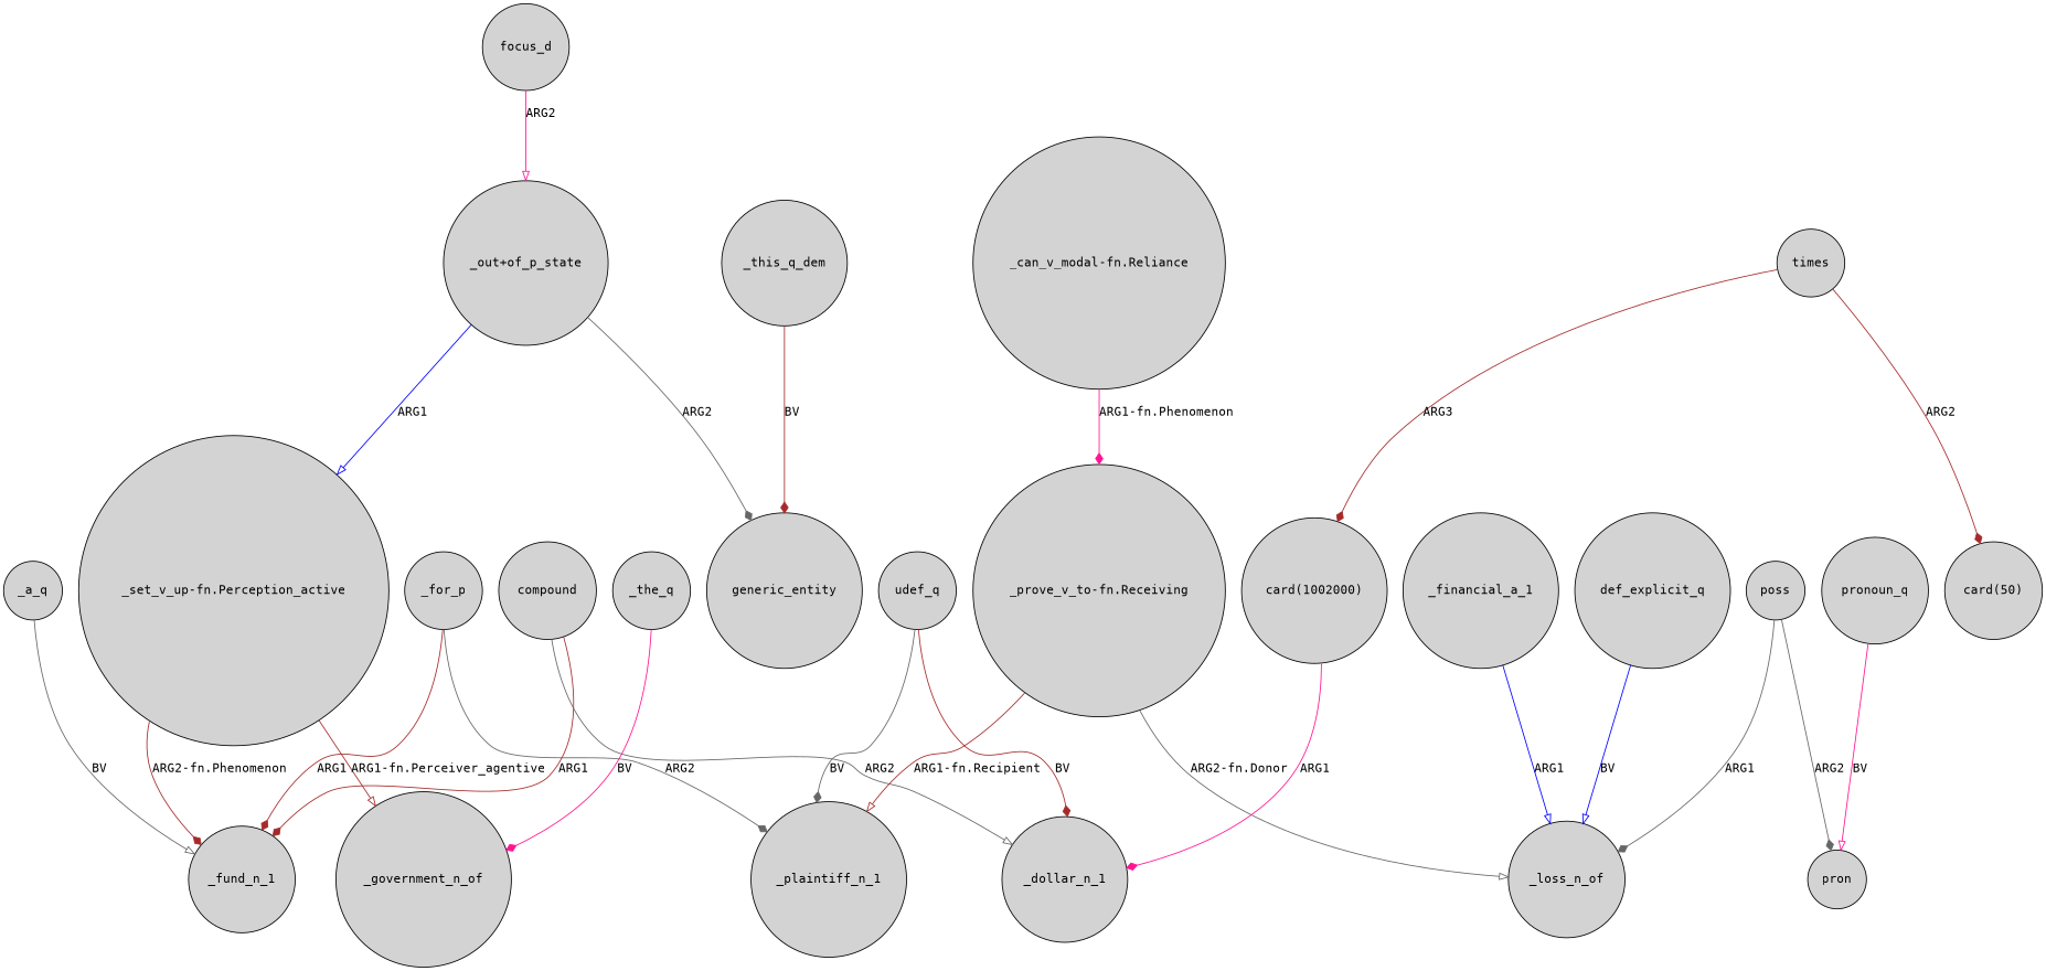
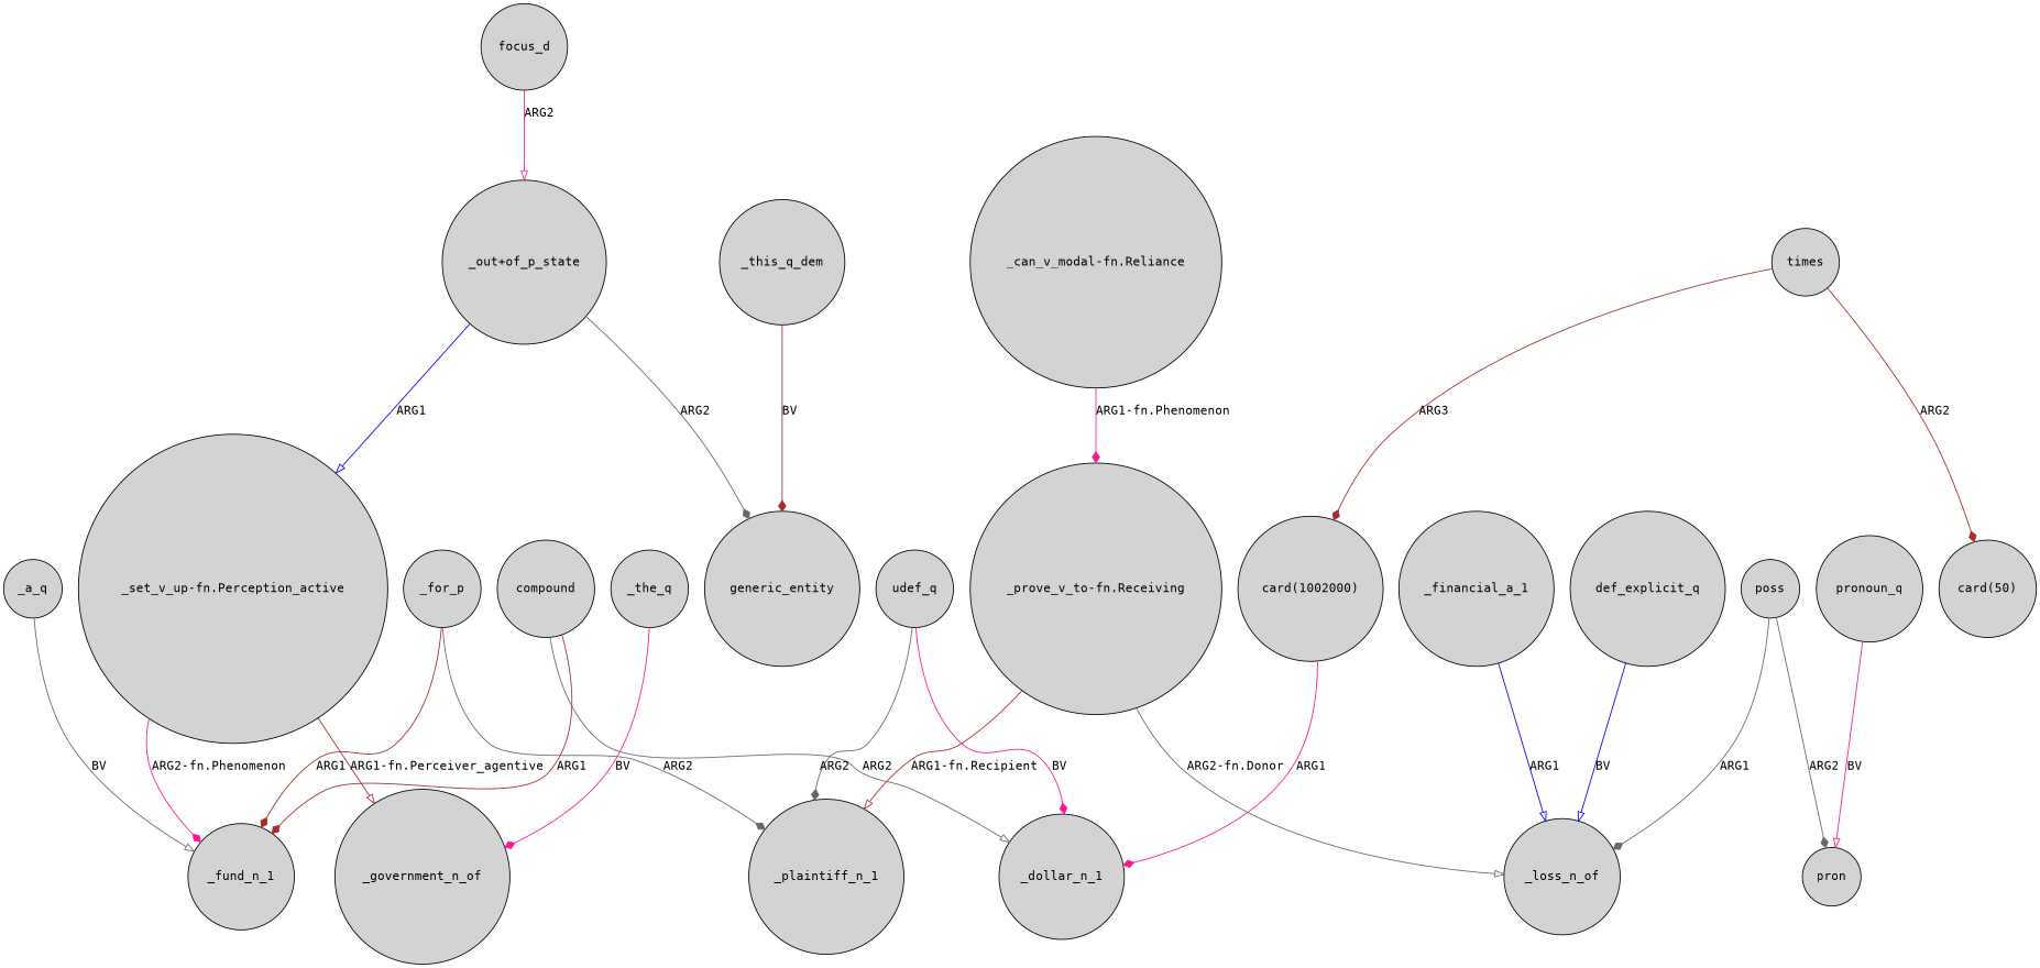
  digraph {
    fontname="DejaVu Sans Mono"
    node [fontname="DejaVu Sans Mono" shape=circle style=filled]
    edge [arrowhead=diamond color=gray40 fontname="DejaVu Sans Mono"]
    compound
    _fund_n_1
    _dollar_n_1
    "_can_v_modal-fn.Reliance"
    "_prove_v_to-fn.Receiving"
    _plaintiff_n_1
    _loss_n_of
    times
    "card(50)"
    n10 [label="card(1002000)"]
    _a_q
    udef_q
    def_explicit_q
    "_set_v_up-fn.Perception_active"
    _government_n_of
    "_out+of_p_state"
    generic_entity
    _financial_a_1
    pronoun_q
    pron
    poss
    _this_q_dem
    _for_p
    _the_q
    focus_d
    compound -> _fund_n_1 [color=brown label=ARG1]
    compound -> _dollar_n_1 [arrowhead=onormal label=ARG2]
    "_can_v_modal-fn.Reliance" -> "_prove_v_to-fn.Receiving" [color=deeppink label="ARG1-fn.Phenomenon"]
    "_prove_v_to-fn.Receiving" -> _plaintiff_n_1 [arrowhead=onormal color=brown label="ARG1-fn.Recipient"]
    "_prove_v_to-fn.Receiving" -> _loss_n_of [arrowhead=onormal label="ARG2-fn.Donor"]
    times -> "card(50)" [color=brown label=ARG2]
    times -> n10 [color=brown label=ARG3]
    n10 -> _dollar_n_1 [color=deeppink label=ARG1]
    _a_q -> _fund_n_1 [arrowhead=onormal label=BV]
-   udef_q -> _dollar_n_1 [color=brown label=BV]
-   udef_q -> _plaintiff_n_1 [label=BV]
+   udef_q -> _dollar_n_1 [color=deeppink label=BV]
+   udef_q -> _plaintiff_n_1 [label=ARG2]
    def_explicit_q -> _loss_n_of [arrowhead=onormal color=blue label=BV]
-   "_set_v_up-fn.Perception_active" -> _fund_n_1 [color=brown label="ARG2-fn.Phenomenon"]
+   "_set_v_up-fn.Perception_active" -> _fund_n_1 [color=deeppink label="ARG2-fn.Phenomenon"]
    "_set_v_up-fn.Perception_active" -> _government_n_of [arrowhead=onormal color=brown label="ARG1-fn.Perceiver_agentive"]
    "_out+of_p_state" -> "_set_v_up-fn.Perception_active" [arrowhead=onormal color=blue label=ARG1]
    "_out+of_p_state" -> generic_entity [label=ARG2]
    _financial_a_1 -> _loss_n_of [arrowhead=onormal color=blue label=ARG1]
    pronoun_q -> pron [arrowhead=onormal color=deeppink label=BV]
    poss -> _loss_n_of [label=ARG1]
    poss -> pron [label=ARG2]
    _this_q_dem -> generic_entity [color=brown label=BV]
    _for_p -> _fund_n_1 [color=brown label=ARG1]
    _for_p -> _plaintiff_n_1 [label=ARG2]
    _the_q -> _government_n_of [color=deeppink label=BV]
    focus_d -> "_out+of_p_state" [arrowhead=onormal color=deeppink label=ARG2]
  }
